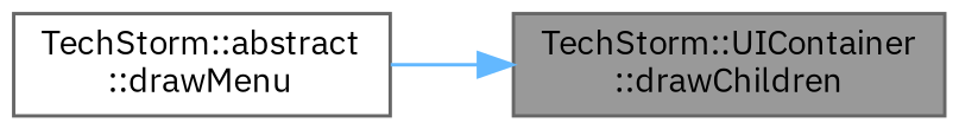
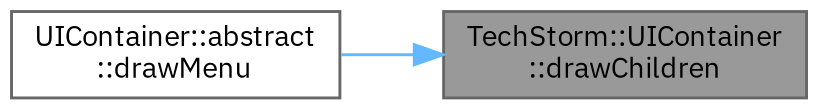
  digraph {
    rankdir=RL
    fontname="IBM Plex Sans"
    node [fontname="IBM Plex Sans" fontsize=10 shape=box style=filled]
    n1 [color=gray40 fillcolor=grey60 fontcolor=black height=0.2 label="TechStorm::UIContainer\l::drawChildren" width=0.4]
-   n2 [color=grey40 fillcolor=white height=0.2 label="TechStorm::abstract\l::drawMenu" width=0.4]
+   n2 [color=grey40 fillcolor=white height=0.2 label="UIContainer::abstract\l::drawMenu" width=0.4]
    n1 -> n2 [color=steelblue1 dir=back fontname="IBM Plex Sans" fontsize=10 labelfontname=Helvetica labelfontsize=10 style=solid]
  }
